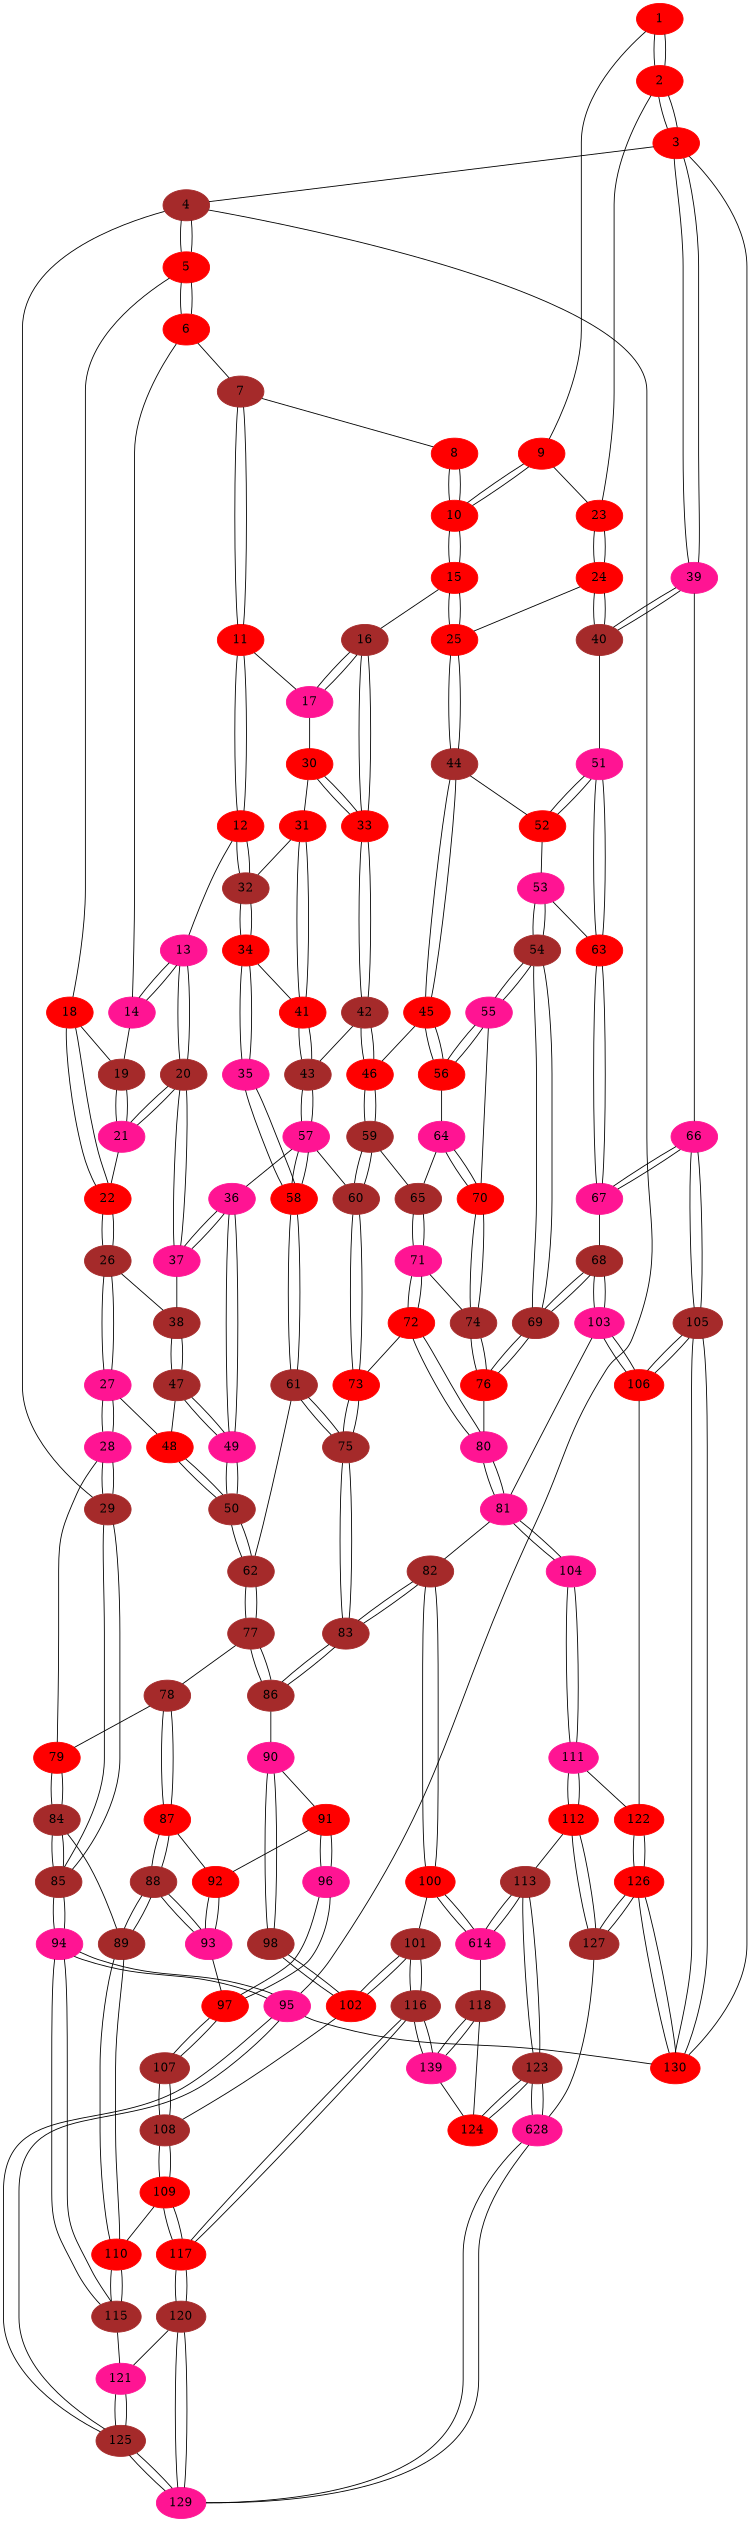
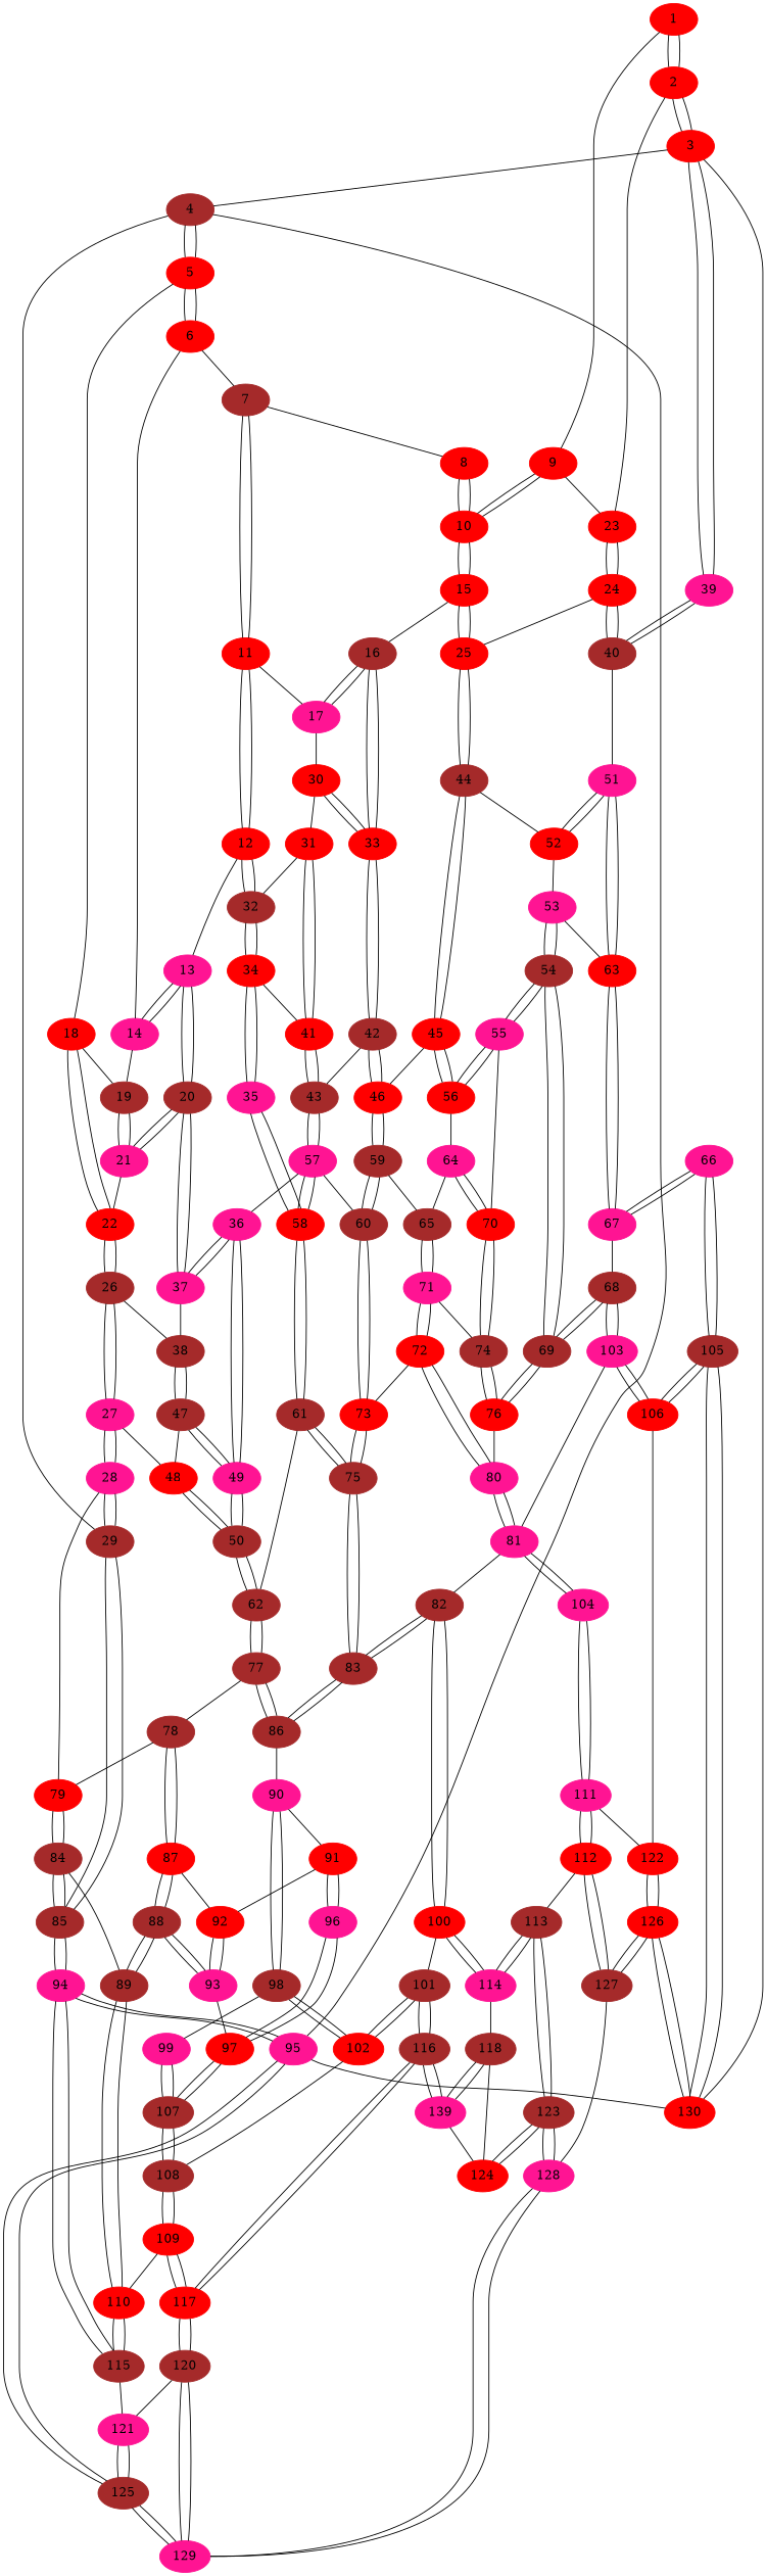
  graph {
    node [color=red style=filled]
    1
    2
    9
    3
    23
    10
    4 [color=brown]
    39 [color=deeppink]
    130
    24
    5
    29 [color=brown]
    95 [color=deeppink]
    40 [color=brown]
    66 [color=deeppink]
    6
    18
    85 [color=brown]
    125 [color=brown]
    7 [color=brown]
    14 [color=deeppink]
    19 [color=brown]
    22
    8
    11
    12
    17 [color=deeppink]
    15
    16 [color=brown]
    25
    13 [color=deeppink]
    32 [color=brown]
    30
    20 [color=brown]
    34
    21 [color=deeppink]
    37 [color=deeppink]
    33
    44 [color=brown]
    42 [color=brown]
    31
    26 [color=brown]
    38 [color=brown]
    27 [color=deeppink]
    51 [color=deeppink]
    45
    52
    28 [color=deeppink]
    48
    47 [color=brown]
    79
    50 [color=brown]
    84 [color=brown]
    94 [color=deeppink]
    41
    43 [color=brown]
    35 [color=deeppink]
    46
    58
    36 [color=deeppink]
    49 [color=deeppink]
    61 [color=brown]
    67 [color=deeppink]
    105 [color=brown]
    63
    57 [color=deeppink]
    59 [color=brown]
    60 [color=brown]
    56
    53 [color=deeppink]
    64 [color=deeppink]
    65 [color=brown]
    62 [color=brown]
    77 [color=brown]
    54 [color=brown]
    55 [color=deeppink]
    69 [color=brown]
    70
    76
    74 [color=brown]
    73
    75 [color=brown]
    71 [color=deeppink]
    83 [color=brown]
    78 [color=brown]
    86 [color=brown]
    68 [color=brown]
    72
    106
    103 [color=deeppink]
    81 [color=deeppink]
    80 [color=deeppink]
    87
    90 [color=deeppink]
    88 [color=brown]
    92
    89 [color=brown]
    82 [color=brown]
    104 [color=deeppink]
    100
    111 [color=deeppink]
    101 [color=brown]
-   114 [color=deeppink label=614]
+   114 [color=deeppink]
    110
    115 [color=brown]
    91
    98 [color=brown]
    93 [color=deeppink]
    97
    96 [color=deeppink]
+   99 [color=deeppink]
    102
    107 [color=brown]
    121 [color=deeppink]
    129 [color=deeppink]
    108 [color=brown]
    116 [color=brown]
    118 [color=brown]
    117
    n120 [color=deeppink label=139]
    109
    122
    112
    126
    120 [color=brown]
    113 [color=brown]
    127 [color=brown]
    123 [color=brown]
-   128 [color=deeppink label=628]
+   128 [color=deeppink]
    124
    1 -- 2
    1 -- 2
    1 -- 9
    2 -- 3
    2 -- 3
    2 -- 23
    9 -- 23
    9 -- 10
    9 -- 10
    3 -- 4
    3 -- 39
    3 -- 39
    3 -- 130
    23 -- 24
    23 -- 24
    10 -- 15
    10 -- 15
    4 -- 5
    4 -- 5
    4 -- 29
    4 -- 95
    39 -- 40
    39 -- 40
-   39 -- 66
    24 -- 40
    24 -- 40
    24 -- 25
    5 -- 6
    5 -- 6
    5 -- 18
    29 -- 85
    29 -- 85
    95 -- 130
    95 -- 125
    95 -- 125
    40 -- 51
    66 -- 67
    66 -- 67
    66 -- 105
    66 -- 105
    6 -- 7
    6 -- 14
    18 -- 19
    18 -- 22
    18 -- 22
    85 -- 94
    85 -- 94
    125 -- 129
    125 -- 129
    7 -- 8
    7 -- 11
    7 -- 11
    14 -- 19
    19 -- 21
    19 -- 21
    22 -- 26
    22 -- 26
    8 -- 10
    8 -- 10
    11 -- 12
    11 -- 12
    11 -- 17
    12 -- 13
    12 -- 32
    12 -- 32
    17 -- 30
    15 -- 16
    15 -- 25
    15 -- 25
    16 -- 17
    16 -- 17
    16 -- 33
    16 -- 33
    25 -- 44
    25 -- 44
    13 -- 14
    13 -- 14
    13 -- 20
    13 -- 20
    32 -- 34
    32 -- 34
    30 -- 33
    30 -- 33
    30 -- 31
    20 -- 21
    20 -- 21
    20 -- 37
    20 -- 37
    34 -- 41
    34 -- 35
    34 -- 35
    21 -- 22
    37 -- 38
    33 -- 42
    33 -- 42
    44 -- 45
    44 -- 45
    44 -- 52
    42 -- 43
    42 -- 46
    42 -- 46
    31 -- 32
    31 -- 41
    31 -- 41
    26 -- 38
    26 -- 27
    26 -- 27
    38 -- 47
    38 -- 47
    27 -- 28
    27 -- 28
    27 -- 48
    51 -- 52
    51 -- 52
    51 -- 63
    51 -- 63
    45 -- 46
    45 -- 56
    45 -- 56
    52 -- 53
    28 -- 29
    28 -- 29
    28 -- 79
    48 -- 50
    48 -- 50
    47 -- 48
    47 -- 49
    47 -- 49
    79 -- 84
    79 -- 84
    50 -- 62
    50 -- 62
    84 -- 85
    84 -- 85
    84 -- 89
    94 -- 95
    94 -- 95
    94 -- 115
    94 -- 115
    41 -- 43
    41 -- 43
    43 -- 57
    43 -- 57
    35 -- 58
    35 -- 58
    46 -- 59
    46 -- 59
    58 -- 61
    58 -- 61
    36 -- 37
    36 -- 37
    36 -- 49
    36 -- 49
    49 -- 50
    49 -- 50
    61 -- 62
    61 -- 75
    61 -- 75
    67 -- 68
    105 -- 130
    105 -- 130
    105 -- 106
    105 -- 106
    63 -- 67
    63 -- 67
    57 -- 58
    57 -- 58
    57 -- 36
    57 -- 60
    59 -- 60
    59 -- 60
    59 -- 65
    60 -- 73
    60 -- 73
    56 -- 64
    53 -- 63
    53 -- 54
    53 -- 54
    64 -- 65
    64 -- 70
    64 -- 70
    65 -- 71
    65 -- 71
    62 -- 77
    62 -- 77
    77 -- 78
    77 -- 86
    77 -- 86
    54 -- 55
    54 -- 55
    54 -- 69
    54 -- 69
    55 -- 56
    55 -- 56
    55 -- 70
    69 -- 76
    69 -- 76
    70 -- 74
    70 -- 74
    76 -- 80
    74 -- 76
    74 -- 76
    73 -- 75
    73 -- 75
    75 -- 83
    75 -- 83
    71 -- 74
    71 -- 72
    71 -- 72
    83 -- 86
    83 -- 86
    78 -- 79
    78 -- 87
    78 -- 87
    86 -- 90
    68 -- 69
    68 -- 69
    68 -- 103
    68 -- 103
    72 -- 73
    72 -- 80
    72 -- 80
    106 -- 122
    103 -- 106
    103 -- 106
    103 -- 81
    81 -- 82
    81 -- 104
    81 -- 104
    80 -- 81
    80 -- 81
    87 -- 88
    87 -- 88
    87 -- 92
    90 -- 91
    90 -- 98
    90 -- 98
    88 -- 89
    88 -- 89
    88 -- 93
    88 -- 93
    92 -- 93
    92 -- 93
    89 -- 110
    89 -- 110
    82 -- 83
    82 -- 83
    82 -- 100
    82 -- 100
    104 -- 111
    104 -- 111
    100 -- 101
    100 -- 114
    100 -- 114
    111 -- 122
    111 -- 112
    111 -- 112
    101 -- 102
    101 -- 102
    101 -- 116
    101 -- 116
    114 -- 118
    110 -- 115
    110 -- 115
    115 -- 121
    91 -- 92
    91 -- 96
    91 -- 96
+   98 -- 99
    98 -- 102
    98 -- 102
    93 -- 97
    97 -- 107
    97 -- 107
    96 -- 97
    96 -- 97
+   99 -- 107
+   99 -- 107
    102 -- 108
    107 -- 108
    107 -- 108
    121 -- 125
    121 -- 125
    108 -- 109
    108 -- 109
    116 -- 117
    116 -- 117
    116 -- n120
    116 -- n120
    118 -- n120
    118 -- n120
    118 -- 124
    117 -- 120
    117 -- 120
    n120 -- 124
    109 -- 110
    109 -- 117
    109 -- 117
    122 -- 126
    122 -- 126
    112 -- 113
    112 -- 127
    112 -- 127
    126 -- 130
    126 -- 130
    126 -- 127
    126 -- 127
    120 -- 121
    120 -- 129
    120 -- 129
    113 -- 114
    113 -- 114
    113 -- 123
    113 -- 123
    127 -- 128
    123 -- 128
    123 -- 128
    123 -- 124
    123 -- 124
    128 -- 129
    128 -- 129
  }
